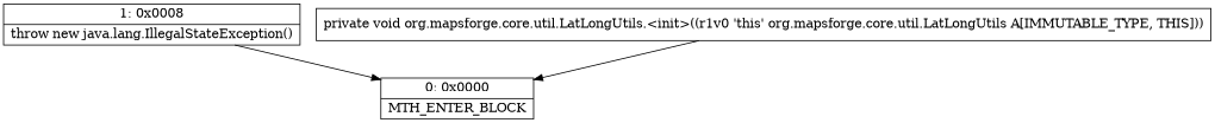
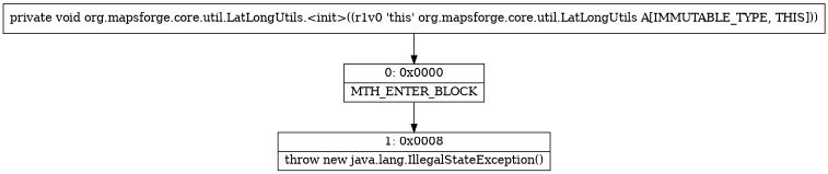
  digraph {
    node [shape=record]
    n1 [label="{0\:\ 0x0000|MTH_ENTER_BLOCK\l}"]
    n2 [label="{1\:\ 0x0008|throw new java.lang.IllegalStateException()\l}"]
    n3 [label="{private void org.mapsforge.core.util.LatLongUtils.\<init\>((r1v0 'this' org.mapsforge.core.util.LatLongUtils A[IMMUTABLE_TYPE, THIS])) }"]
-   n2 -> n1
+   n1 -> n2
    n3 -> n1
  }
